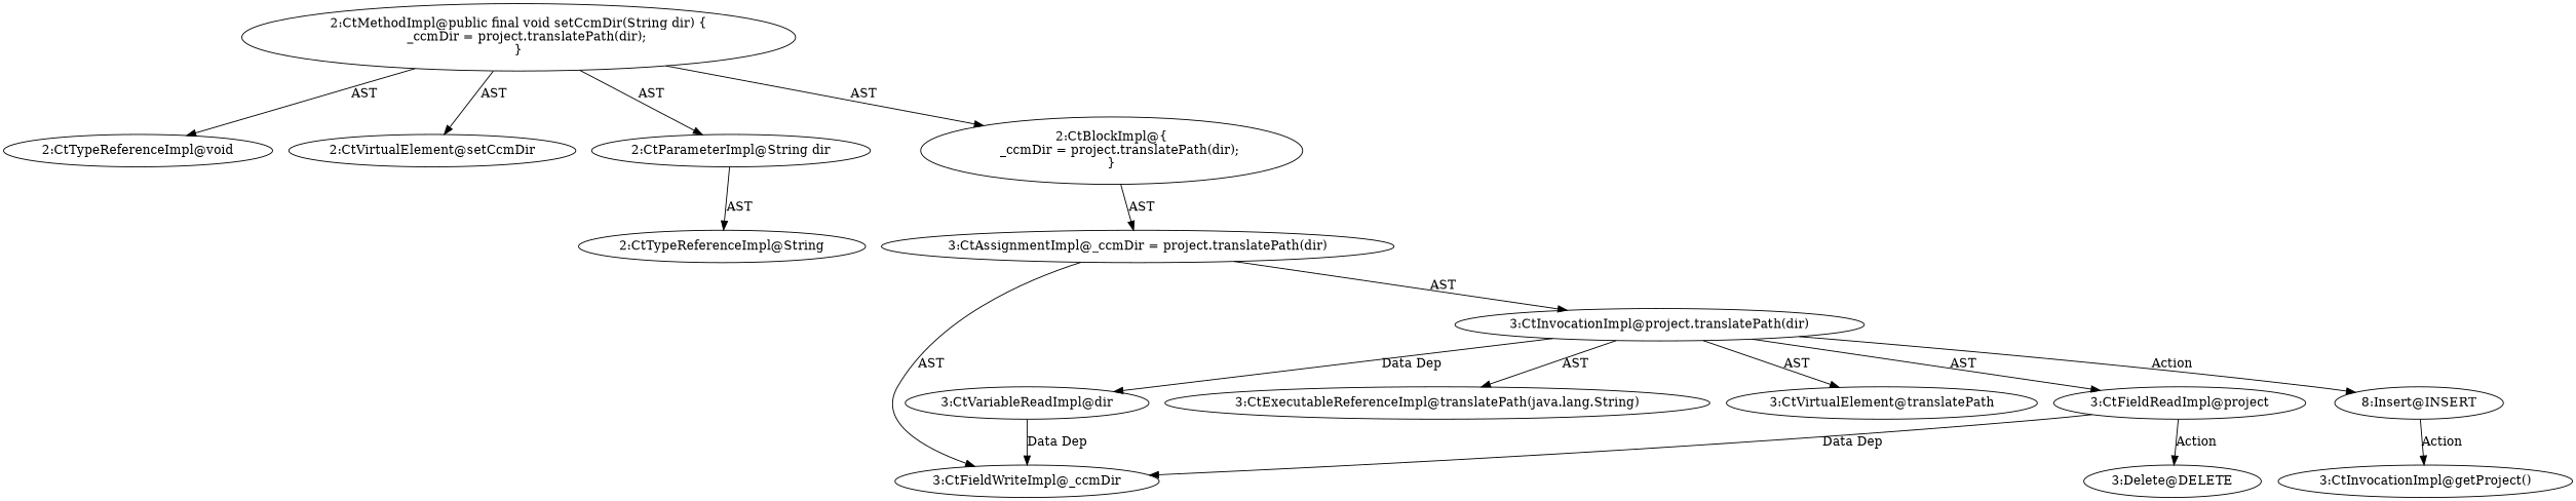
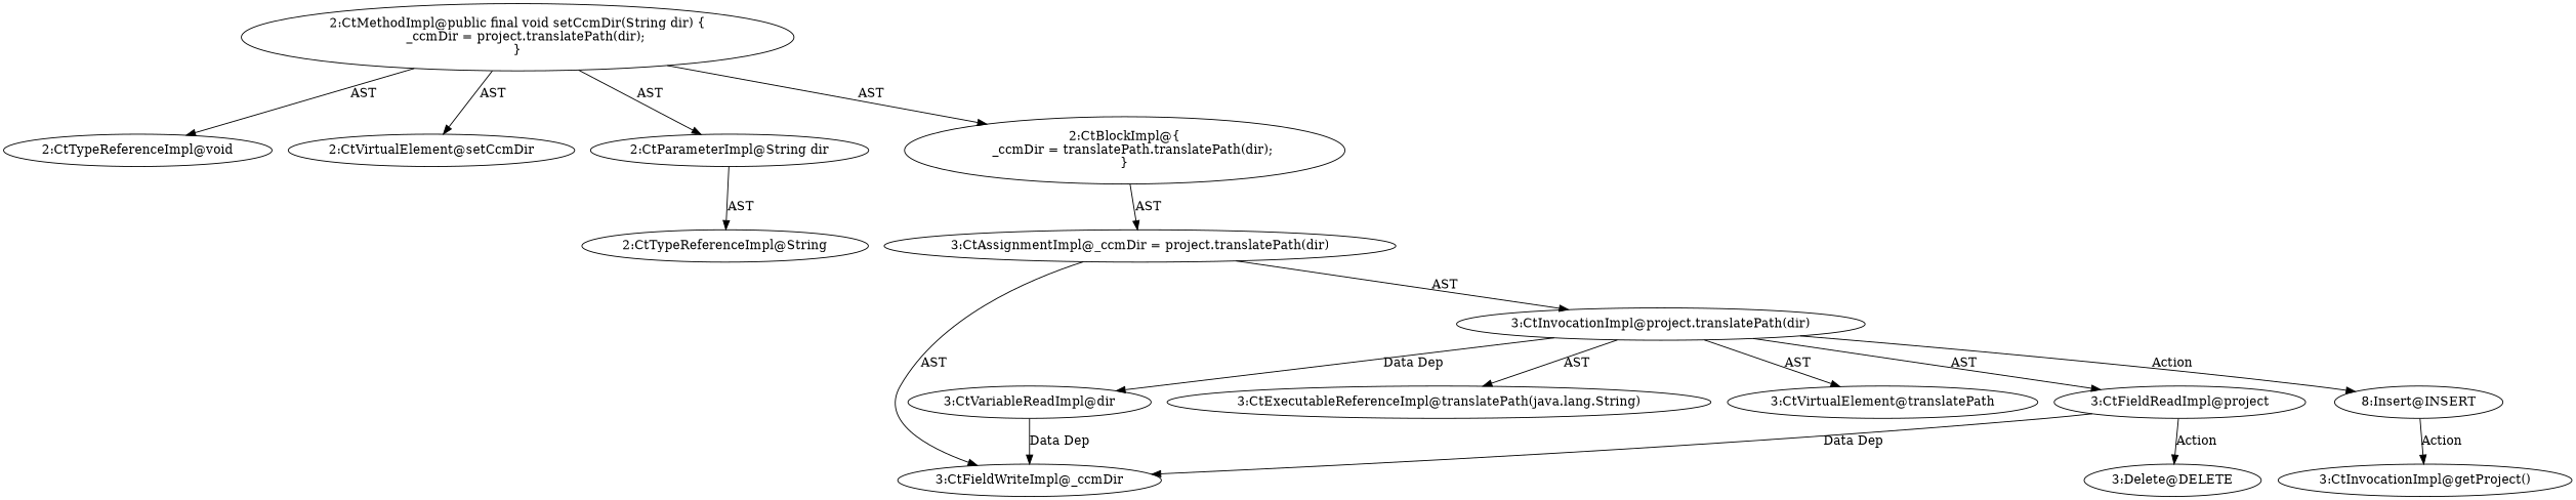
  digraph {
    node [shape=ellipse]
    n1 [label="2:CtTypeReferenceImpl@void"]
    n2 [label="2:CtVirtualElement@setCcmDir"]
    n3 [label="2:CtParameterImpl@String dir"]
    n4 [label="2:CtTypeReferenceImpl@String"]
    n5 [label="3:CtFieldWriteImpl@_ccmDir"]
    n6 [label="3:CtExecutableReferenceImpl@translatePath(java.lang.String)"]
    n7 [label="3:CtVirtualElement@translatePath"]
    n8 [label="3:CtFieldReadImpl@project"]
    n9 [label="3:Delete@DELETE"]
    n10 [label="3:CtVariableReadImpl@dir"]
    n11 [label="3:CtInvocationImpl@project.translatePath(dir)"]
    n12 [label="8:Insert@INSERT"]
    n13 [label="3:CtInvocationImpl@getProject()"]
    n14 [label="3:CtAssignmentImpl@_ccmDir = project.translatePath(dir)"]
-   n15 [label="2:CtBlockImpl@\{\n    _ccmDir = project.translatePath(dir);\n\}"]
+   n15 [label="2:CtBlockImpl@\{\n    _ccmDir = translatePath.translatePath(dir);\n\}"]
    n16 [label="2:CtMethodImpl@public final void setCcmDir(String dir) \{\n    _ccmDir = project.translatePath(dir);\n\}"]
    n3 -> n4 [label=AST]
    n8 -> n5 [label="Data Dep"]
    n8 -> n9 [label=Action]
    n10 -> n5 [label="Data Dep"]
    n11 -> n6 [label=AST]
    n11 -> n7 [label=AST]
    n11 -> n8 [label=AST]
    n11 -> n10 [label="Data Dep"]
    n11 -> n12 [label=Action]
    n12 -> n13 [label=Action]
    n14 -> n5 [label=AST]
    n14 -> n11 [label=AST]
    n15 -> n14 [label=AST]
    n16 -> n1 [label=AST]
    n16 -> n2 [label=AST]
    n16 -> n3 [label=AST]
    n16 -> n15 [label=AST]
  }
